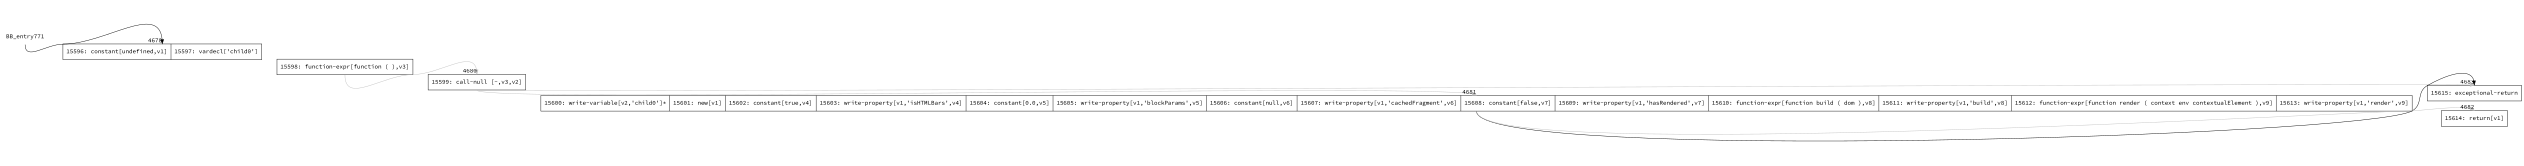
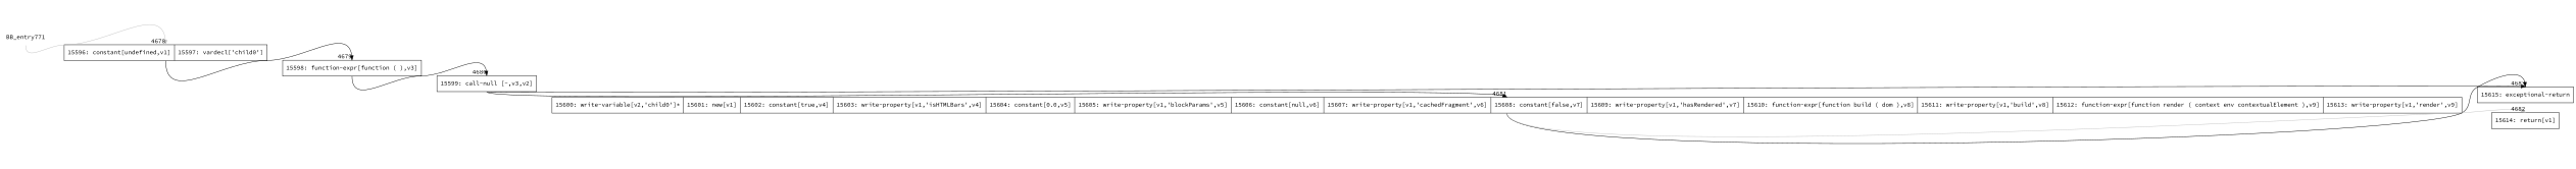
  digraph {
    fontname="Source Code Pro"
    rankdir=LR
    node [fontname="Source Code Pro" shape=record]
    edge [fontname="Source Code Pro" headport=n tailport=s]
    n1 [label=BB_entry771 shape=none]
    n2 [label="{15596: constant[undefined,v1]|15597: vardecl['child0']}"]
    n3 [label="{15598: function-expr[function ( ),v3]}"]
    n4 [label="{15599: call-null [-,v3,v2]}"]
    n5 [label="{15600: write-variable[v2,'child0']*|15601: new[v1]|15602: constant[true,v4]|15603: write-property[v1,'isHTMLBars',v4]|15604: constant[0.0,v5]|15605: write-property[v1,'blockParams',v5]|15606: constant[null,v6]|15607: write-property[v1,'cachedFragment',v6]|15608: constant[false,v7]|15609: write-property[v1,'hasRendered',v7]|15610: function-expr[function build ( dom ),v8]|15611: write-property[v1,'build',v8]|15612: function-expr[function render ( context env contextualElement ),v9]|15613: write-property[v1,'render',v9]}"]
    n6 [label="{15615: exceptional-return}"]
    n7 [label="{15614: return[v1]}"]
-   n1 -> n2 [headlabel="    4678"]
-   n3 -> n4 [headlabel="      4680" color=gray]
-   n4 -> n5 [headlabel="      4681" color=gray]
-   n4 -> n6 [color=gray headlabel="      4683"]
+   n1 -> n2 [headlabel="    4678" color=gray]
+   n2 -> n3 [headlabel="      4679"]
+   n3 -> n4 [headlabel="      4680"]
+   n4 -> n5 [headlabel="      4681"]
+   n4 -> n6 [color=black headlabel="      4683"]
    n5 -> n6 [color=black]
    n5 -> n7 [color=gray headlabel="      4682"]
  }
